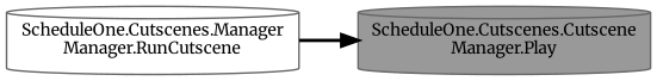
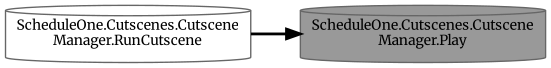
  digraph {
    rankdir=RL
    fontname=Merriweather
    node [fontname=Merriweather fontsize=10 shape=cylinder style=filled]
    n1 [color=gray40 fillcolor=grey60 fontcolor=black height=0.2 label="ScheduleOne.Cutscenes.Cutscene\lManager.Play" width=0.4]
-   n2 [color=grey40 fillcolor=white height=0.2 label="ScheduleOne.Cutscenes.Manager\lManager.RunCutscene" width=0.4]
+   n2 [color=grey40 fillcolor=white height=0.2 label="ScheduleOne.Cutscenes.Cutscene\lManager.RunCutscene" width=0.4]
    n1 -> n2 [color=black dir=back fontname=Merriweather fontsize=10 labelfontname=Helvetica labelfontsize=10 style=bold]
  }
